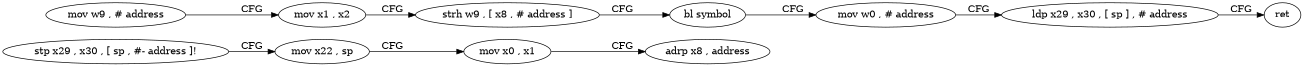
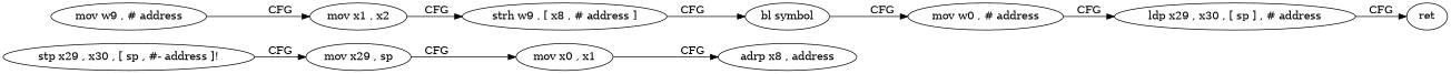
  digraph {
    rankdir=LR
    n1 [label="stp x29 , x30 , [ sp , #- address ]!"]
-   n2 [label="mov x22 , sp"]
+   n2 [label="mov x29 , sp"]
    n3 [label="mov x0 , x1"]
    n4 [label="adrp x8 , address"]
    n5 [label="mov w9 , # address"]
    n6 [label="mov x1 , x2"]
    n7 [label="strh w9 , [ x8 , # address ]"]
    n8 [label="bl symbol"]
    n9 [label="mov w0 , # address"]
    n10 [label="ldp x29 , x30 , [ sp ] , # address"]
    n11 [label=ret]
    n1 -> n2 [label=CFG]
    n2 -> n3 [label=CFG]
    n3 -> n4 [label=CFG]
    n5 -> n6 [label=CFG]
    n6 -> n7 [label=CFG]
    n7 -> n8 [label=CFG]
    n8 -> n9 [label=CFG]
    n9 -> n10 [label=CFG]
    n10 -> n11 [label=CFG]
  }
